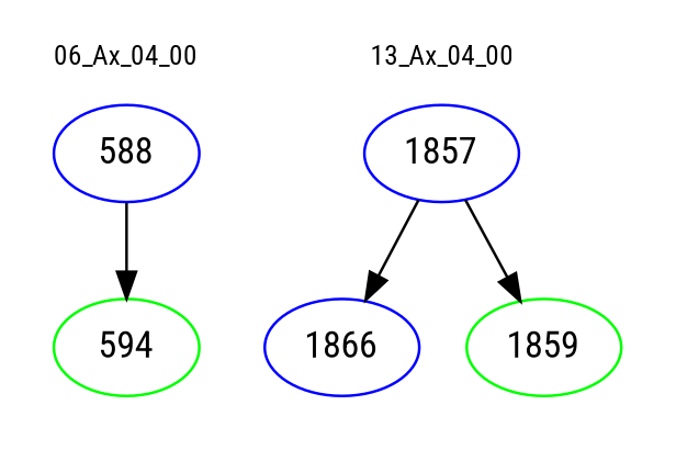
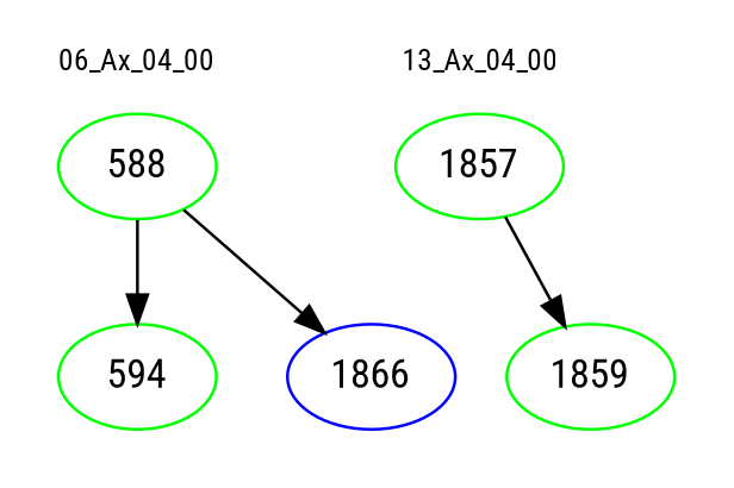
  digraph {
    fontname="Roboto Condensed"
    node [color=blue fontname="Roboto Condensed"]
    edge [color=black fontname="Roboto Condensed"]
-   n1 [label=588]
+   n1 [color=green label=588]
    n2 [color=green label=594]
-   n3 [label=1857]
+   n3 [color=green label=1857]
    n4 [label=1866]
    n5 [color=green label=1859]
    subgraph cluster_1 {
      color=white
      fontsize=10
      label="06_Ax_04_00"
      n1
      n2
    }
    subgraph cluster_2 {
      color=white
      fontsize=10
      label="13_Ax_04_00"
      n3
      n4
      n5
    }
    n1 -> n2
-   n3 -> n4
+   n1 -> n4
    n3 -> n5
  }
